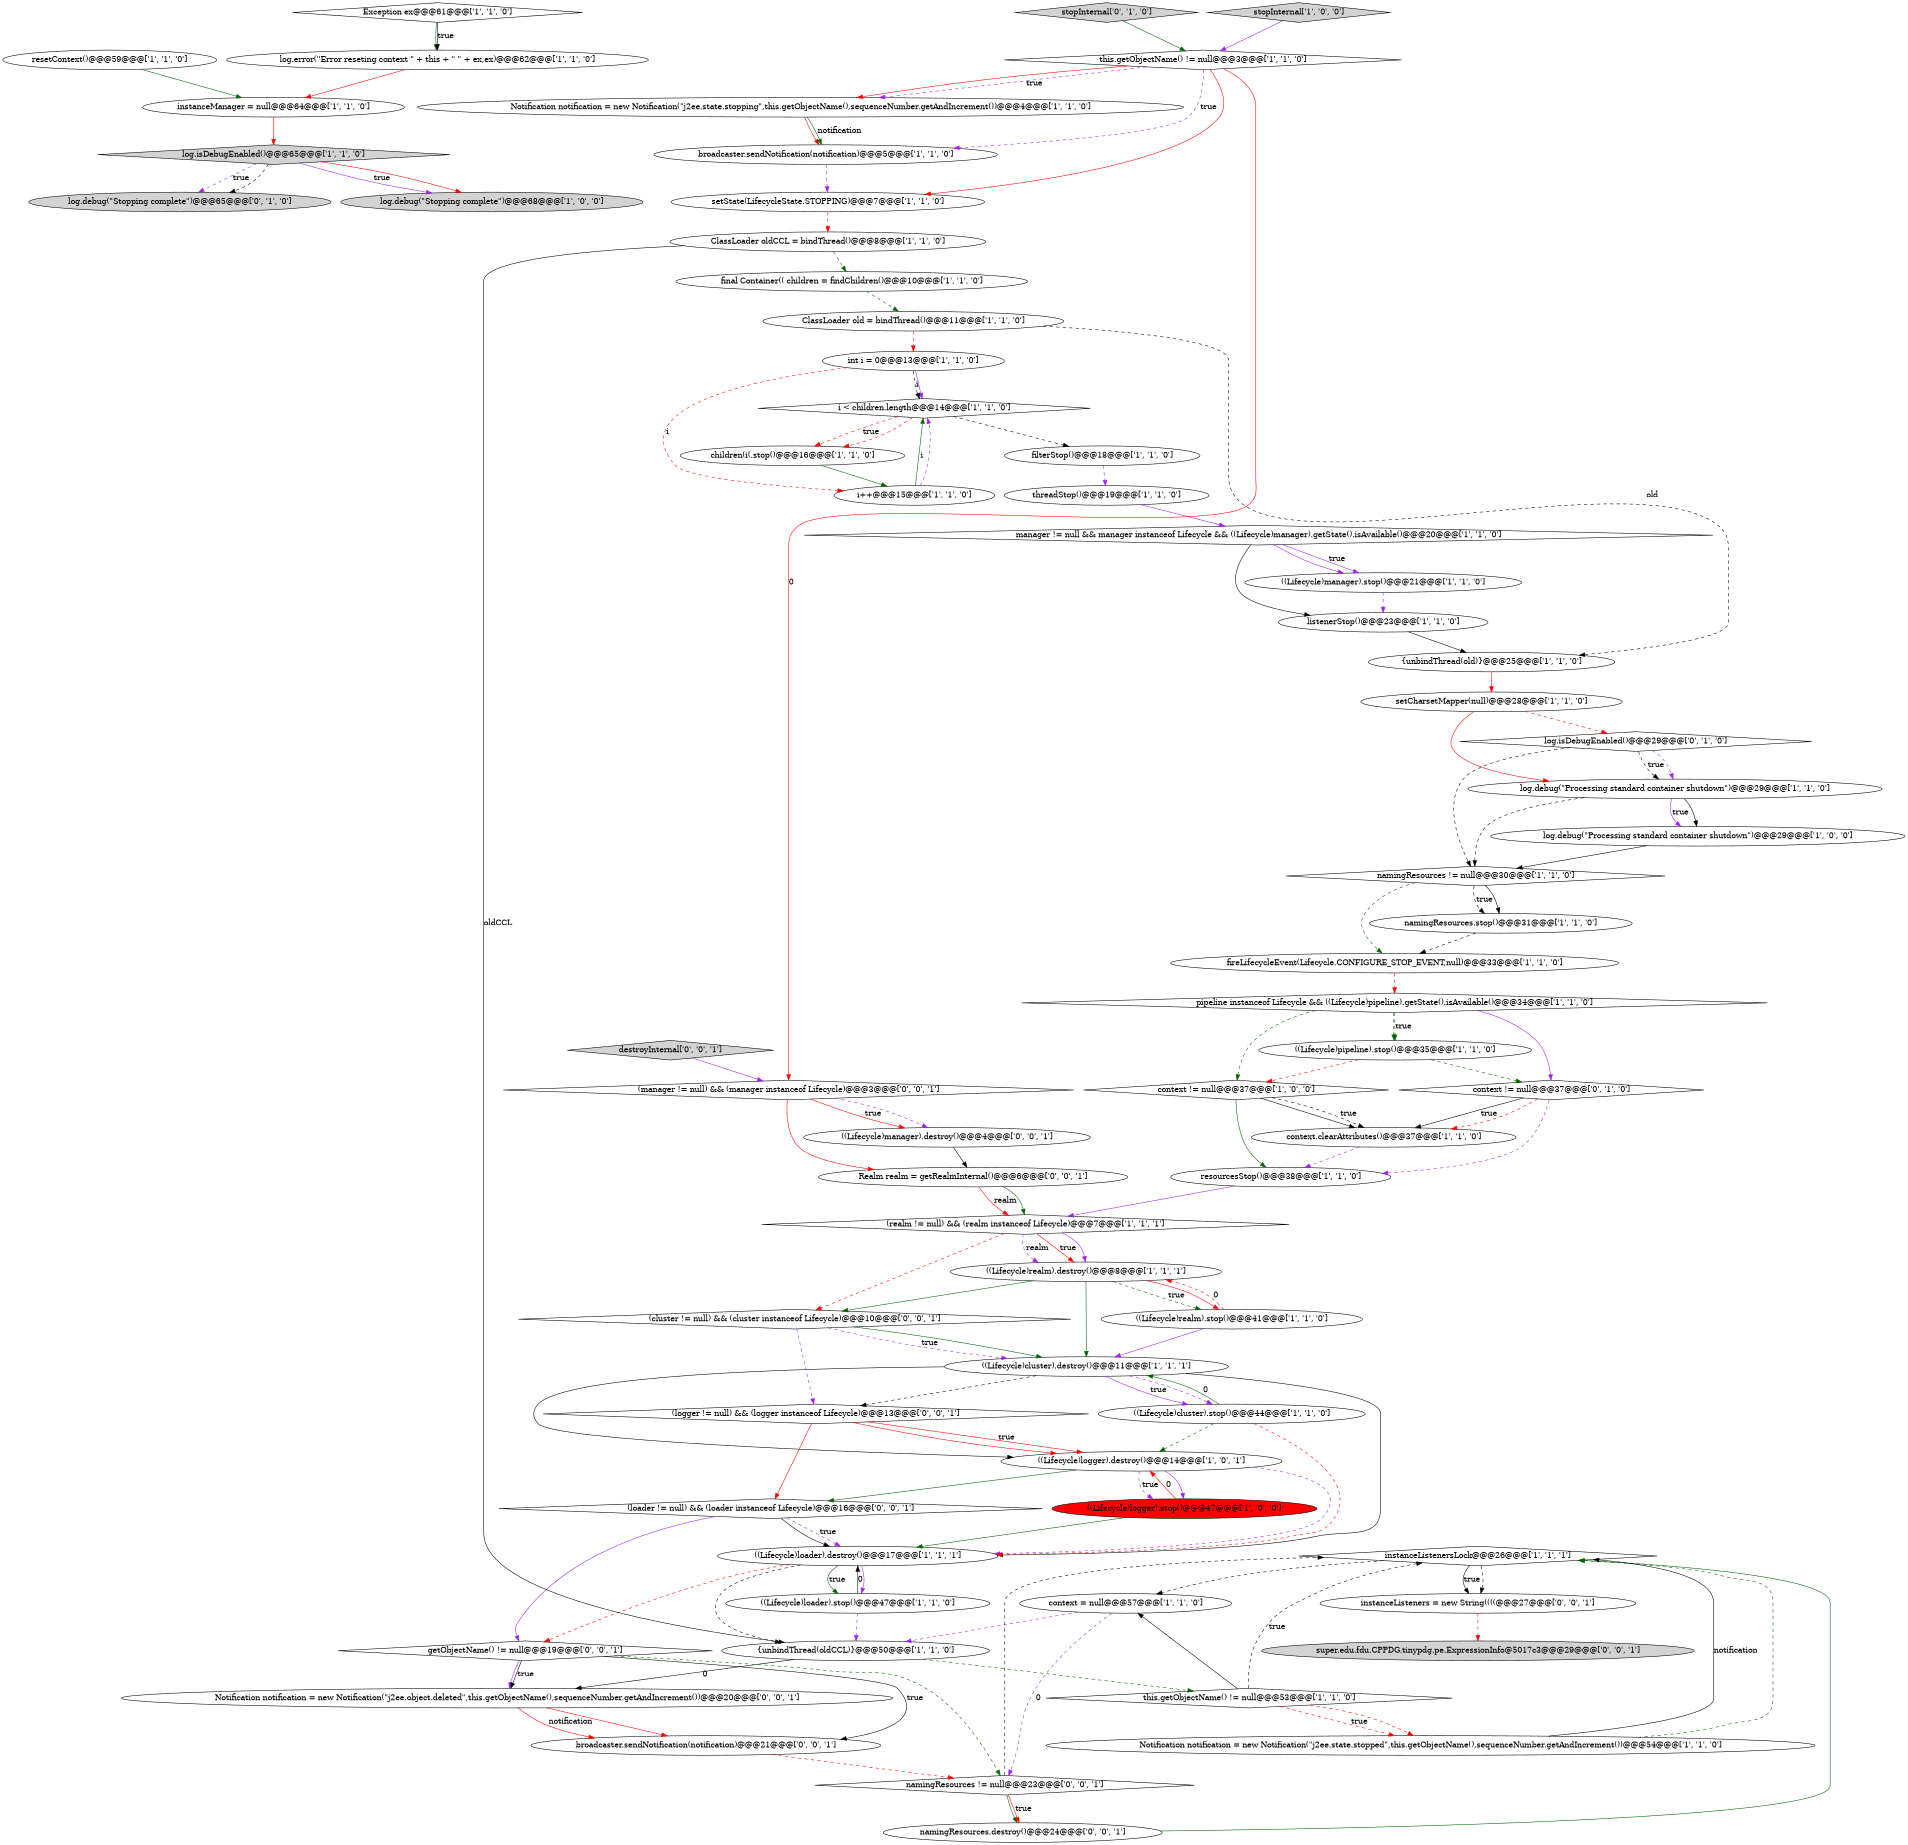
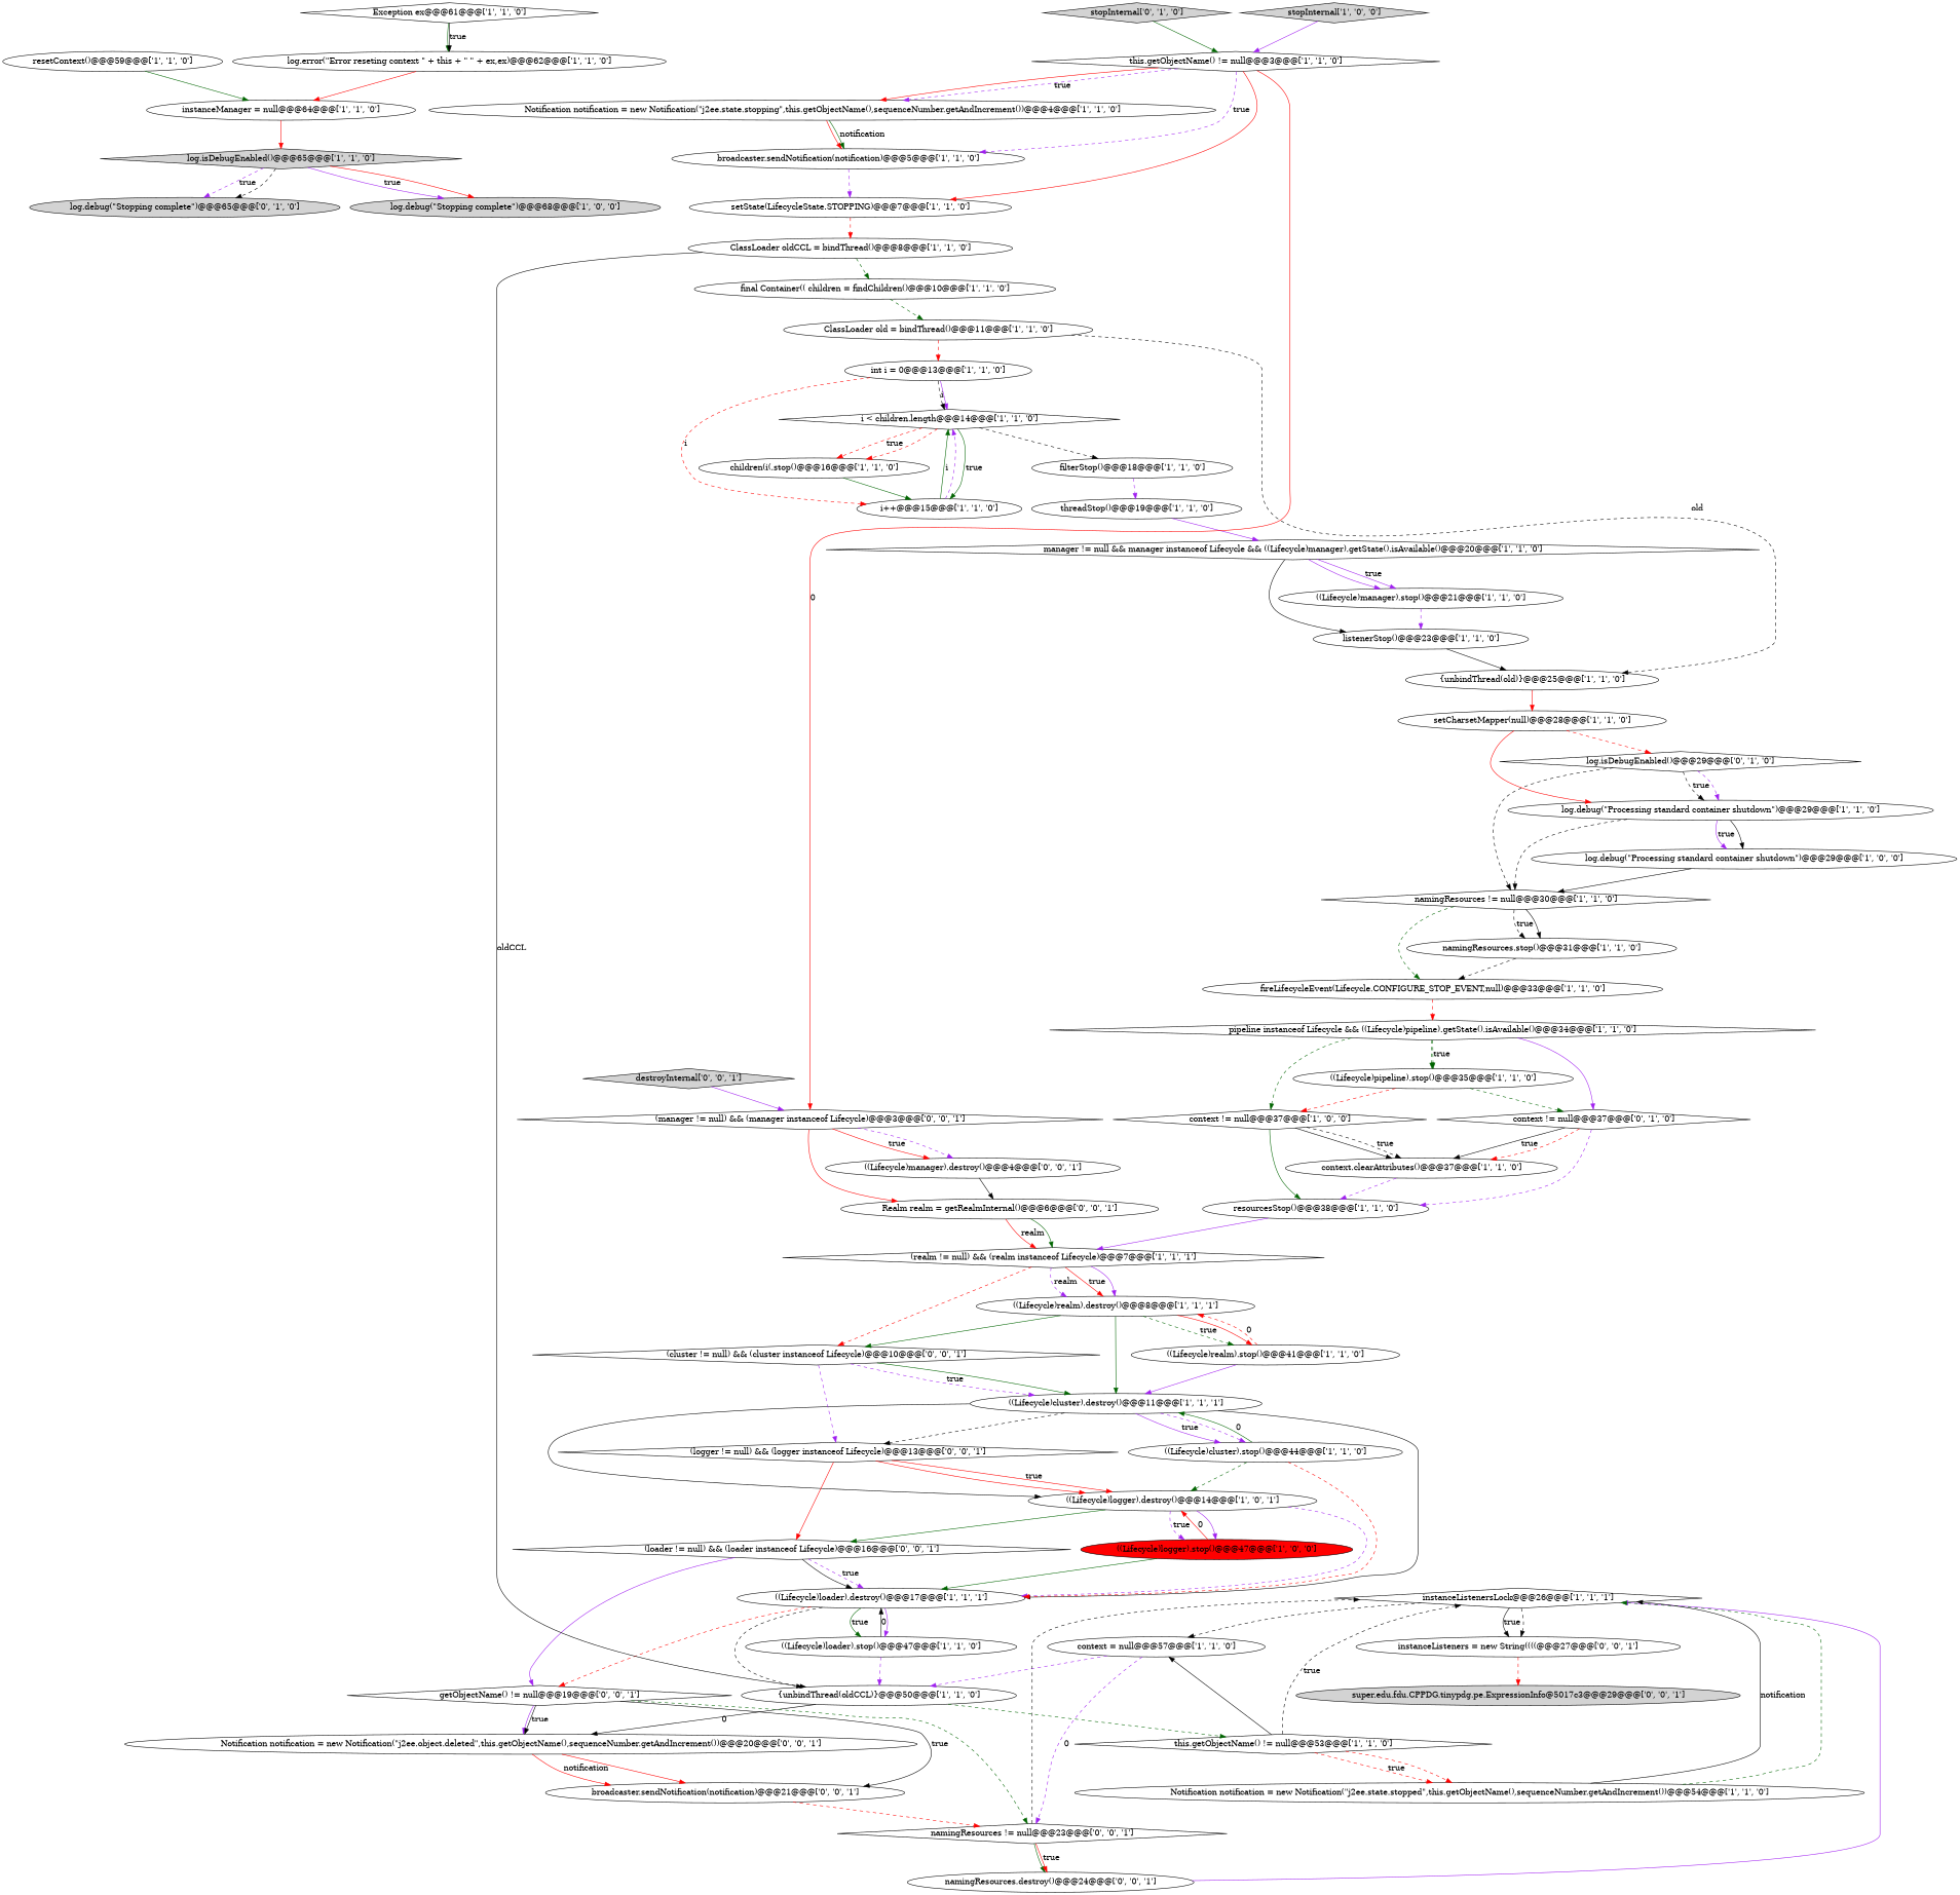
  digraph {
    node [fillcolor=white shape=ellipse style=filled]
    edge [color=purple style=solid]
    n1 [label="resetContext()@@@59@@@['1', '1', '0']"]
    n2 [label="instanceManager = null@@@64@@@['1', '1', '0']"]
    n3 [fillcolor=lightgray label="log.isDebugEnabled()@@@65@@@['1', '1', '0']" shape=diamond]
    n4 [label="instanceListenersLock@@@26@@@['1', '1', '1']" shape=diamond]
    n5 [label="context = null@@@57@@@['1', '1', '0']"]
    n6 [label="instanceListeners = new String((((@@@27@@@['0', '0', '1']"]
    n7 [label="namingResources != null@@@23@@@['0', '0', '1']" shape=diamond]
    n8 [label="{unbindThread(oldCCL)}@@@50@@@['1', '1', '0']"]
    n9 [fillcolor=lightgray label="super.edu.fdu.CPPDG.tinypdg.pe.ExpressionInfo@5017c3@@@29@@@['0', '0', '1']"]
    n10 [label="threadStop()@@@19@@@['1', '1', '0']"]
    n11 [label="manager != null && manager instanceof Lifecycle && ((Lifecycle)manager).getState().isAvailable()@@@20@@@['1', '1', '0']" shape=diamond]
    n12 [label="((Lifecycle)manager).stop()@@@21@@@['1', '1', '0']"]
    n13 [label="listenerStop()@@@23@@@['1', '1', '0']"]
    n14 [label="namingResources.destroy()@@@24@@@['0', '0', '1']"]
    n15 [label="Notification notification = new Notification(\"j2ee.object.deleted\",this.getObjectName(),sequenceNumber.getAndIncrement())@@@20@@@['0', '0', '1']"]
    n16 [label="broadcaster.sendNotification(notification)@@@21@@@['0', '0', '1']"]
    n17 [label="context != null@@@37@@@['1', '0', '0']" shape=diamond]
    n18 [label="context.clearAttributes()@@@37@@@['1', '1', '0']"]
    n19 [label="resourcesStop()@@@38@@@['1', '1', '0']"]
    n20 [label="(realm != null) && (realm instanceof Lifecycle)@@@7@@@['1', '1', '1']" shape=diamond]
    n21 [label="log.error(\"Error reseting context \" + this + \" \" + ex,ex)@@@62@@@['1', '1', '0']"]
    n22 [label="((Lifecycle)cluster).destroy()@@@11@@@['1', '1', '1']"]
    n23 [label="((Lifecycle)loader).destroy()@@@17@@@['1', '1', '1']"]
    n24 [label="((Lifecycle)logger).destroy()@@@14@@@['1', '0', '1']"]
    n25 [label="(logger != null) && (logger instanceof Lifecycle)@@@13@@@['0', '0', '1']" shape=diamond]
    n26 [label="((Lifecycle)cluster).stop()@@@44@@@['1', '1', '0']"]
    n27 [label="getObjectName() != null@@@19@@@['0', '0', '1']" shape=diamond]
    n28 [label="((Lifecycle)loader).stop()@@@47@@@['1', '1', '0']"]
    n29 [label="(loader != null) && (loader instanceof Lifecycle)@@@16@@@['0', '0', '1']" shape=diamond]
    n30 [fillcolor=red label="((Lifecycle)logger).stop()@@@47@@@['1', '0', '0']"]
    n31 [label="ClassLoader old = bindThread()@@@11@@@['1', '1', '0']"]
    n32 [label="int i = 0@@@13@@@['1', '1', '0']"]
    n33 [label="{unbindThread(old)}@@@25@@@['1', '1', '0']"]
    n34 [label="i++@@@15@@@['1', '1', '0']"]
    n35 [label="i < children.length@@@14@@@['1', '1', '0']" shape=diamond]
    n36 [label="setCharsetMapper(null)@@@28@@@['1', '1', '0']"]
    n37 [label="Realm realm = getRealmInternal()@@@6@@@['0', '0', '1']"]
    n38 [label="((Lifecycle)realm).destroy()@@@8@@@['1', '1', '1']"]
    n39 [label="(cluster != null) && (cluster instanceof Lifecycle)@@@10@@@['0', '0', '1']" shape=diamond]
    n40 [label="this.getObjectName() != null@@@53@@@['1', '1', '0']" shape=diamond]
    n41 [label="((Lifecycle)realm).stop()@@@41@@@['1', '1', '0']"]
    n42 [label="pipeline instanceof Lifecycle && ((Lifecycle)pipeline).getState().isAvailable()@@@34@@@['1', '1', '0']" shape=diamond]
    n43 [label="context != null@@@37@@@['0', '1', '0']" shape=diamond]
    n44 [label="((Lifecycle)pipeline).stop()@@@35@@@['1', '1', '0']"]
    n45 [label="log.debug(\"Processing standard container shutdown\")@@@29@@@['1', '1', '0']"]
    n46 [label="namingResources != null@@@30@@@['1', '1', '0']" shape=diamond]
    n47 [label="log.debug(\"Processing standard container shutdown\")@@@29@@@['1', '0', '0']"]
    n48 [label="namingResources.stop()@@@31@@@['1', '1', '0']"]
    n49 [label="fireLifecycleEvent(Lifecycle.CONFIGURE_STOP_EVENT,null)@@@33@@@['1', '1', '0']"]
    n50 [label="Notification notification = new Notification(\"j2ee.state.stopping\",this.getObjectName(),sequenceNumber.getAndIncrement())@@@4@@@['1', '1', '0']"]
    n51 [label="broadcaster.sendNotification(notification)@@@5@@@['1', '1', '0']"]
    n52 [label="setState(LifecycleState.STOPPING)@@@7@@@['1', '1', '0']"]
    n53 [fillcolor=lightgray label="stopInternal['0', '1', '0']" shape=diamond]
    n54 [label="this.getObjectName() != null@@@3@@@['1', '1', '0']" shape=diamond]
    n55 [label="(manager != null) && (manager instanceof Lifecycle)@@@3@@@['0', '0', '1']" shape=diamond]
    n56 [label="ClassLoader oldCCL = bindThread()@@@8@@@['1', '1', '0']"]
    n57 [fillcolor=lightgray label="log.debug(\"Stopping complete\")@@@65@@@['0', '1', '0']"]
    n58 [fillcolor=lightgray label="log.debug(\"Stopping complete\")@@@68@@@['1', '0', '0']"]
    n59 [label="log.isDebugEnabled()@@@29@@@['0', '1', '0']" shape=diamond]
    n60 [label="((Lifecycle)manager).destroy()@@@4@@@['0', '0', '1']"]
    n61 [label="filterStop()@@@18@@@['1', '1', '0']"]
    n62 [label="Notification notification = new Notification(\"j2ee.state.stopped\",this.getObjectName(),sequenceNumber.getAndIncrement())@@@54@@@['1', '1', '0']"]
    n63 [label="final Container(( children = findChildren()@@@10@@@['1', '1', '0']"]
    n64 [label="children(i(.stop()@@@16@@@['1', '1', '0']"]
    n65 [label="Exception ex@@@61@@@['1', '1', '0']" shape=diamond]
    n66 [fillcolor=lightgray label="destroyInternal['0', '0', '1']" shape=diamond]
    n67 [fillcolor=lightgray label="stopInternal['1', '0', '0']" shape=diamond]
    n1 -> n2 [color=darkgreen]
    n2 -> n3 [color=red]
    n3 -> n57 [label=true style=dashed]
    n3 -> n57 [color=black style=dashed]
    n3 -> n58 [label=true]
    n3 -> n58 [color=red]
    n4 -> n5 [color=black style=dashed]
    n4 -> n6 [color=black style=dashed]
    n4 -> n6 [color=black label=true]
    n5 -> n7 [label=0 style=dashed]
    n5 -> n8 [style=dashed]
    n6 -> n9 [color=red style=dashed]
    n7 -> n4 [color=black style=dashed]
    n7 -> n14 [color=darkgreen]
    n7 -> n14 [color=red label=true]
    n8 -> n15 [color=black label=0]
    n8 -> n40 [color=darkgreen style=dashed]
    n10 -> n11
    n11 -> n12 [label=true]
    n11 -> n12
    n11 -> n13 [color=black]
    n12 -> n13 [style=dashed]
    n13 -> n33 [color=black]
-   n14 -> n4 [color=darkgreen]
+   n14 -> n4
    n15 -> n16 [color=red]
    n15 -> n16 [color=red label=notification]
    n16 -> n7 [color=red style=dashed]
    n17 -> n18 [color=black]
    n17 -> n18 [color=black label=true style=dashed]
    n17 -> n19 [color=darkgreen]
    n18 -> n19 [style=dashed]
    n19 -> n20
    n20 -> n38 [label=realm style=dashed]
    n20 -> n38 [color=red label=true]
    n20 -> n38
    n20 -> n39 [color=red style=dashed]
    n21 -> n2 [color=red]
    n22 -> n23 [color=black]
    n22 -> n24 [color=black]
    n22 -> n25 [color=black style=dashed]
    n22 -> n26 [label=true]
    n22 -> n26 [style=dashed]
    n23 -> n8 [color=black style=dashed]
    n23 -> n27 [color=red style=dashed]
    n23 -> n28
    n23 -> n28 [color=darkgreen label=true]
    n24 -> n23 [style=dashed]
    n24 -> n29 [color=darkgreen]
    n24 -> n30
    n24 -> n30 [label=true style=dashed]
    n25 -> n24 [color=red label=true]
    n25 -> n24 [color=red]
    n25 -> n29 [color=red]
    n26 -> n22 [color=darkgreen label=0]
    n26 -> n23 [color=red style=dashed]
    n26 -> n24 [color=darkgreen style=dashed]
    n27 -> n7 [color=darkgreen style=dashed]
    n27 -> n15
    n27 -> n15 [color=black label=true]
    n27 -> n16 [color=black label=true]
    n28 -> n8 [style=dashed]
    n28 -> n23 [color=black label=0]
    n29 -> n23 [label=true style=dashed]
    n29 -> n23 [color=black]
    n29 -> n27
    n30 -> n23 [color=darkgreen]
    n30 -> n24 [color=red label=0]
    n31 -> n32 [color=red style=dashed]
    n31 -> n33 [color=black label=old style=dashed]
    n32 -> n34 [color=red label=i style=dashed]
    n32 -> n35
    n32 -> n35 [color=black label=i style=dashed]
    n33 -> n36 [color=red]
    n34 -> n35 [color=darkgreen label=i]
    n34 -> n35 [style=dashed]
+   n35 -> n34 [color=darkgreen label=true]
    n35 -> n61 [color=black style=dashed]
    n35 -> n64 [color=red label=true style=dashed]
    n35 -> n64 [color=red style=dashed]
    n36 -> n45 [color=red]
    n36 -> n59 [color=red style=dashed]
    n37 -> n20 [color=red label=realm]
    n37 -> n20 [color=darkgreen]
    n38 -> n22 [color=darkgreen]
    n38 -> n39 [color=darkgreen]
    n38 -> n41 [color=darkgreen label=true style=dashed]
    n38 -> n41 [color=red]
    n39 -> n22 [label=true style=dashed]
    n39 -> n22 [color=darkgreen]
    n39 -> n25 [style=dashed]
    n40 -> n4 [color=black label=true style=dashed]
    n40 -> n5 [color=black]
    n40 -> n62 [color=red label=true style=dashed]
    n40 -> n62 [color=red style=dashed]
    n41 -> n22
    n41 -> n38 [color=red label=0 style=dashed]
    n42 -> n17 [color=darkgreen style=dashed]
    n42 -> n43
    n42 -> n44 [color=darkgreen style=dashed]
    n42 -> n44 [color=darkgreen label=true style=dashed]
    n43 -> n18 [color=black label=true]
    n43 -> n18 [color=red style=dashed]
    n43 -> n19 [style=dashed]
    n44 -> n17 [color=red style=dashed]
    n44 -> n43 [color=darkgreen style=dashed]
    n45 -> n46 [color=black style=dashed]
    n45 -> n47 [color=black]
    n45 -> n47 [label=true]
    n46 -> n48 [color=black label=true style=dashed]
    n46 -> n48 [color=black]
    n46 -> n49 [color=darkgreen style=dashed]
    n47 -> n46 [color=black]
    n48 -> n49 [color=black style=dashed]
    n49 -> n42 [color=red style=dashed]
    n50 -> n51 [color=red]
    n50 -> n51 [color=darkgreen label=notification]
    n51 -> n52 [style=dashed]
    n52 -> n56 [color=red style=dashed]
    n53 -> n54 [color=darkgreen]
    n54 -> n50 [color=red]
    n54 -> n50 [label=true style=dashed]
    n54 -> n51 [label=true style=dashed]
    n54 -> n52 [color=red]
    n54 -> n55 [color=red label=0]
    n55 -> n37 [color=red]
    n55 -> n60 [color=red label=true]
    n55 -> n60 [style=dashed]
    n56 -> n8 [color=black label=oldCCL]
    n56 -> n63 [color=darkgreen style=dashed]
    n59 -> n45 [color=black label=true style=dashed]
    n59 -> n45 [style=dashed]
    n59 -> n46 [color=black style=dashed]
    n60 -> n37 [color=black]
    n61 -> n10 [style=dashed]
    n62 -> n4 [color=darkgreen style=dashed]
    n62 -> n4 [color=black label=notification]
    n63 -> n31 [color=darkgreen style=dashed]
    n64 -> n34 [color=darkgreen]
    n65 -> n21 [color=darkgreen]
    n65 -> n21 [color=black label=true]
    n66 -> n55
    n67 -> n54
  }
